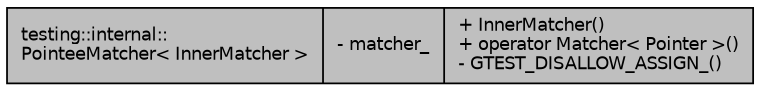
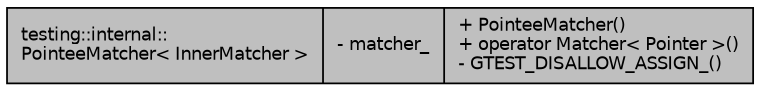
  digraph {
    rankdir=LR
-   n1 [color=black fillcolor=grey75 fontcolor=black fontname=Helvetica fontsize=10 height=0.2 label="{testing::internal::\lPointeeMatcher\< InnerMatcher \>\n|- matcher_\l|+ InnerMatcher()\l+ operator Matcher\< Pointer \>()\l- GTEST_DISALLOW_ASSIGN_()\l}" shape=record style=filled width=0.4]
+   n1 [color=black fillcolor=grey75 fontcolor=black fontname=Helvetica fontsize=10 height=0.2 label="{testing::internal::\lPointeeMatcher\< InnerMatcher \>\n|- matcher_\l|+ PointeeMatcher()\l+ operator Matcher\< Pointer \>()\l- GTEST_DISALLOW_ASSIGN_()\l}" shape=record style=filled width=0.4]
  }
